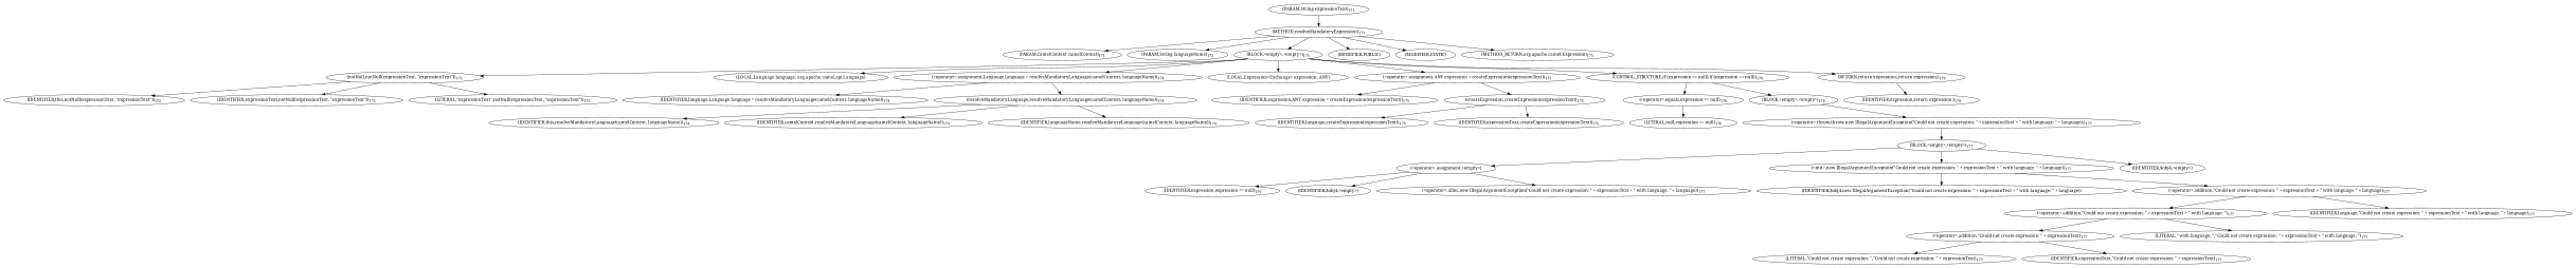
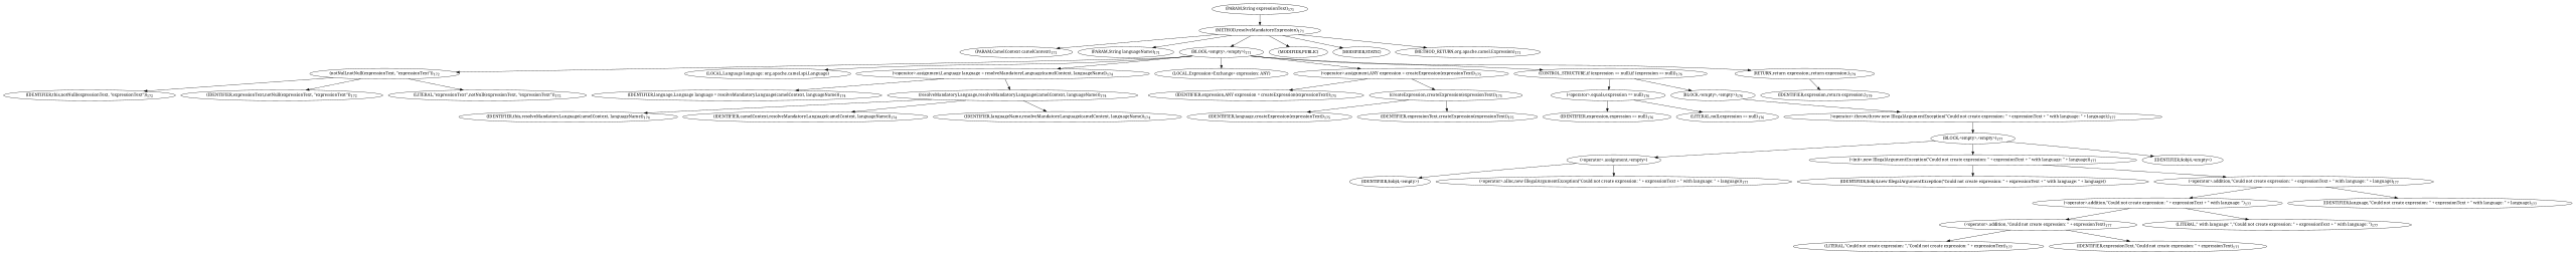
  digraph {
    fontname="Noto Serif"
    node [fontname="Noto Serif"]
    edge [fontname="Noto Serif"]
    n1 [label=<(METHOD,resolveMandatoryExpression)<SUB>171</SUB>>]
    n2 [label=<(PARAM,CamelContext camelContext)<SUB>171</SUB>>]
    n3 [label=<(PARAM,String languageName)<SUB>171</SUB>>]
    n4 [label=<(BLOCK,&lt;empty&gt;,&lt;empty&gt;)<SUB>171</SUB>>]
    n5 [label=<(MODIFIER,PUBLIC)>]
    n6 [label=<(MODIFIER,STATIC)>]
    n7 [label=<(METHOD_RETURN,org.apache.camel.Expression)<SUB>171</SUB>>]
    n8 [label=<(PARAM,String expressionText)<SUB>171</SUB>>]
    n9 [label=<(notNull,notNull(expressionText, &quot;expressionText&quot;))<SUB>172</SUB>>]
    n10 [label=<(LOCAL,Language language: org.apache.camel.spi.Language)>]
    n11 [label=<(&lt;operator&gt;.assignment,Language language = resolveMandatoryLanguage(camelContext, languageName))<SUB>174</SUB>>]
    n12 [label=<(LOCAL,Expression&lt;Exchange&gt; expression: ANY)>]
    n13 [label=<(&lt;operator&gt;.assignment,ANY expression = createExpression(expressionText))<SUB>175</SUB>>]
    n14 [label=<(CONTROL_STRUCTURE,if (expression == null),if (expression == null))<SUB>176</SUB>>]
    n15 [label=<(RETURN,return expression;,return expression;)<SUB>179</SUB>>]
    n16 [label=<(IDENTIFIER,this,notNull(expressionText, &quot;expressionText&quot;))<SUB>172</SUB>>]
    n17 [label=<(IDENTIFIER,expressionText,notNull(expressionText, &quot;expressionText&quot;))<SUB>172</SUB>>]
    n18 [label=<(LITERAL,&quot;expressionText&quot;,notNull(expressionText, &quot;expressionText&quot;))<SUB>172</SUB>>]
    n19 [label=<(IDENTIFIER,language,Language language = resolveMandatoryLanguage(camelContext, languageName))<SUB>174</SUB>>]
    n20 [label=<(resolveMandatoryLanguage,resolveMandatoryLanguage(camelContext, languageName))<SUB>174</SUB>>]
    n21 [label=<(IDENTIFIER,expression,ANY expression = createExpression(expressionText))<SUB>175</SUB>>]
    n22 [label=<(createExpression,createExpression(expressionText))<SUB>175</SUB>>]
    n23 [label=<(&lt;operator&gt;.equals,expression == null)<SUB>176</SUB>>]
    n24 [label=<(BLOCK,&lt;empty&gt;,&lt;empty&gt;)<SUB>176</SUB>>]
    n25 [label=<(IDENTIFIER,expression,return expression;)<SUB>179</SUB>>]
    n26 [label=<(IDENTIFIER,this,resolveMandatoryLanguage(camelContext, languageName))<SUB>174</SUB>>]
    n27 [label=<(IDENTIFIER,camelContext,resolveMandatoryLanguage(camelContext, languageName))<SUB>174</SUB>>]
    n28 [label=<(IDENTIFIER,languageName,resolveMandatoryLanguage(camelContext, languageName))<SUB>174</SUB>>]
    n29 [label=<(IDENTIFIER,language,createExpression(expressionText))<SUB>175</SUB>>]
    n30 [label=<(IDENTIFIER,expressionText,createExpression(expressionText))<SUB>175</SUB>>]
    n31 [label=<(IDENTIFIER,expression,expression == null)<SUB>176</SUB>>]
    n32 [label=<(LITERAL,null,expression == null)<SUB>176</SUB>>]
    n33 [label=<(&lt;operator&gt;.throw,throw new IllegalArgumentException(&quot;Could not create expression: &quot; + expressionText + &quot; with language: &quot; + language);)<SUB>177</SUB>>]
    n34 [label=<(BLOCK,&lt;empty&gt;,&lt;empty&gt;)<SUB>177</SUB>>]
    n35 [label=<(&lt;operator&gt;.assignment,&lt;empty&gt;)>]
    n36 [label=<(&lt;init&gt;,new IllegalArgumentException(&quot;Could not create expression: &quot; + expressionText + &quot; with language: &quot; + language))<SUB>177</SUB>>]
    n37 [label=<(IDENTIFIER,$obj4,&lt;empty&gt;)>]
    n38 [label=<(IDENTIFIER,$obj4,&lt;empty&gt;)>]
    n39 [label=<(&lt;operator&gt;.alloc,new IllegalArgumentException(&quot;Could not create expression: &quot; + expressionText + &quot; with language: &quot; + language))<SUB>177</SUB>>]
    n40 [label=<(IDENTIFIER,$obj4,new IllegalArgumentException(&quot;Could not create expression: &quot; + expressionText + &quot; with language: &quot; + language))>]
    n41 [label=<(&lt;operator&gt;.addition,&quot;Could not create expression: &quot; + expressionText + &quot; with language: &quot; + language)<SUB>177</SUB>>]
    n42 [label=<(&lt;operator&gt;.addition,&quot;Could not create expression: &quot; + expressionText + &quot; with language: &quot;)<SUB>177</SUB>>]
    n43 [label=<(IDENTIFIER,language,&quot;Could not create expression: &quot; + expressionText + &quot; with language: &quot; + language)<SUB>177</SUB>>]
    n44 [label=<(&lt;operator&gt;.addition,&quot;Could not create expression: &quot; + expressionText)<SUB>177</SUB>>]
    n45 [label=<(LITERAL,&quot; with language: &quot;,&quot;Could not create expression: &quot; + expressionText + &quot; with language: &quot;)<SUB>177</SUB>>]
    n46 [label=<(LITERAL,&quot;Could not create expression: &quot;,&quot;Could not create expression: &quot; + expressionText)<SUB>177</SUB>>]
    n47 [label=<(IDENTIFIER,expressionText,&quot;Could not create expression: &quot; + expressionText)<SUB>177</SUB>>]
    n1 -> n2
    n1 -> n3
    n1 -> n4
    n1 -> n5
    n1 -> n6
    n1 -> n7
    n4 -> n9
    n4 -> n10
    n4 -> n11
    n4 -> n12
    n4 -> n13
    n4 -> n14
    n4 -> n15
    n8 -> n1
    n9 -> n16
    n9 -> n17
    n9 -> n18
    n11 -> n19
    n11 -> n20
    n13 -> n21
    n13 -> n22
    n14 -> n23
    n14 -> n24
    n15 -> n25
    n20 -> n26
    n20 -> n27
    n20 -> n28
    n22 -> n29
    n22 -> n30
-   n35 -> n31
+   n23 -> n31
    n23 -> n32
    n24 -> n33
    n33 -> n34
    n34 -> n35
    n34 -> n36
    n34 -> n37
    n35 -> n38
    n35 -> n39
    n36 -> n40
    n36 -> n41
    n41 -> n42
    n41 -> n43
    n42 -> n44
    n42 -> n45
    n44 -> n46
    n44 -> n47
  }
